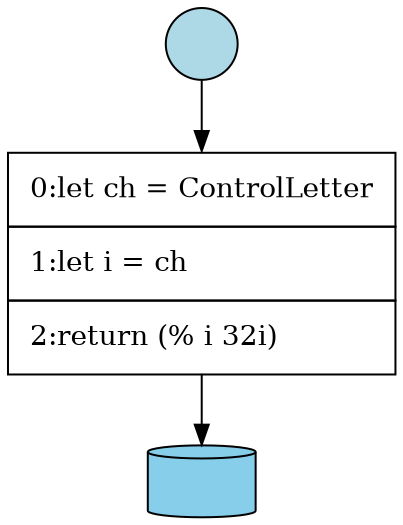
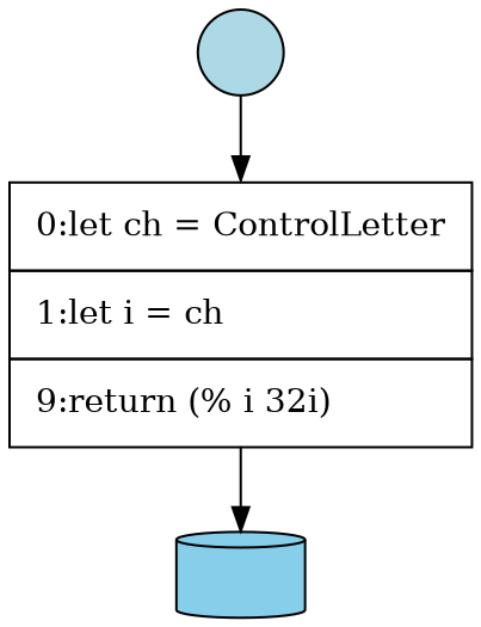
  digraph {
    node [color=black style=filled]
    edge [color=black]
    n1 [fillcolor=lightblue label=" " shape=circle]
-   n2 [fillcolor=white label=<<font color="black">     <table border="0" cellborder="1" cellspacing="0" cellpadding="10">       <tr><td align="left">0:let ch = ControlLetter</td></tr>       <tr><td align="left">1:let i = ch</td></tr>       <tr><td align="left">2:return (% i 32i)</td></tr>     </table>   </font>> margin=0 shape=none]
+   n2 [fillcolor=white label=<<font color="black">     <table border="0" cellborder="1" cellspacing="0" cellpadding="10">       <tr><td align="left">0:let ch = ControlLetter</td></tr>       <tr><td align="left">1:let i = ch</td></tr>       <tr><td align="left">9:return (% i 32i)</td></tr>     </table>   </font>> margin=0 shape=none]
    n3 [fillcolor=skyblue label=" " shape=cylinder]
    n1 -> n2
    n2 -> n3
  }
